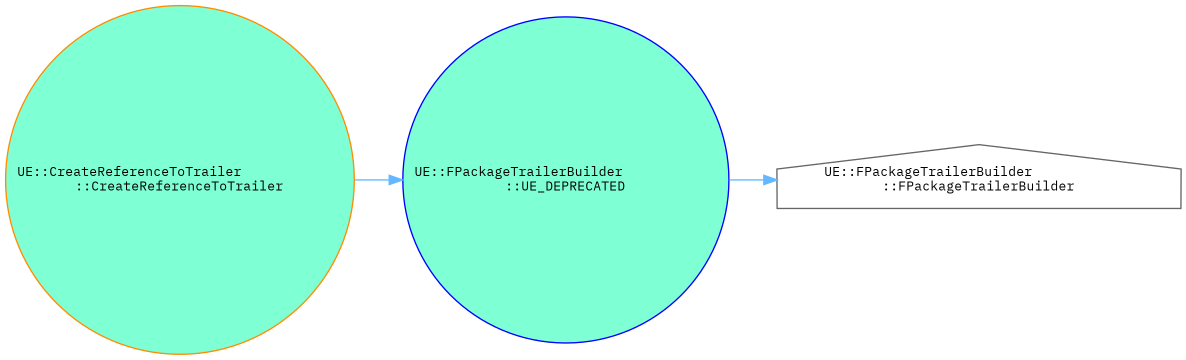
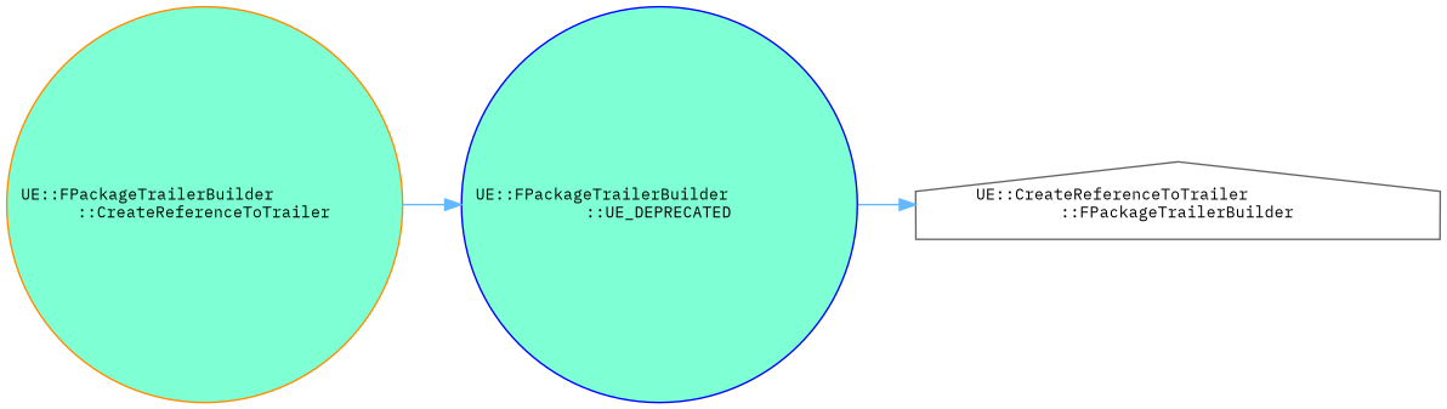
  digraph {
    fontname="IBM Plex Mono"
    rankdir=LR
    node [fillcolor=aquamarine fontname="IBM Plex Mono" fontsize=10 shape=circle style=filled]
    edge [color=steelblue1 fontname="IBM Plex Mono" fontsize=10 labelfontname=Helvetica labelfontsize=10 style=solid]
    n1 [color=blue fontcolor=black height=0.2 label="UE::FPackageTrailerBuilder\l::UE_DEPRECATED" width=0.4]
-   n2 [color=gray40 fillcolor=white height=0.2 label="UE::FPackageTrailerBuilder\l::FPackageTrailerBuilder" shape=house width=0.4]
-   n3 [color=darkorange height=0.2 label="UE::CreateReferenceToTrailer\l::CreateReferenceToTrailer" width=0.4]
+   n2 [color=gray40 fillcolor=white height=0.2 label="UE::CreateReferenceToTrailer\l::FPackageTrailerBuilder" shape=house width=0.4]
+   n3 [color=darkorange height=0.2 label="UE::FPackageTrailerBuilder\l::CreateReferenceToTrailer" width=0.4]
    n1 -> n2
    n3 -> n1
  }
